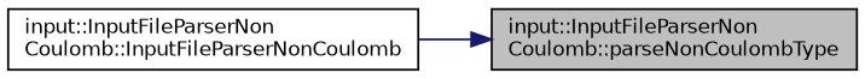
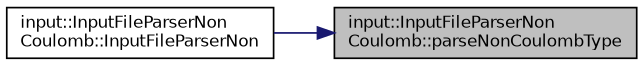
  digraph {
    rankdir=RL
    node [color=black fontname=Helvetica fontsize=10 shape=record style=filled]
    n1 [fillcolor=grey75 fontcolor=black height=0.2 label="input::InputFileParserNon\lCoulomb::parseNonCoulombType" width=0.4]
-   n2 [fillcolor=white height=0.2 label="input::InputFileParserNon\lCoulomb::InputFileParserNonCoulomb" width=0.4]
+   n2 [fillcolor=white height=0.2 label="input::InputFileParserNon\lCoulomb::InputFileParserNon" width=0.4]
    n1 -> n2 [color=midnightblue dir=back fontname=Helvetica fontsize=10 labelfontname=Helvetica labelfontsize=10 style=solid]
  }
